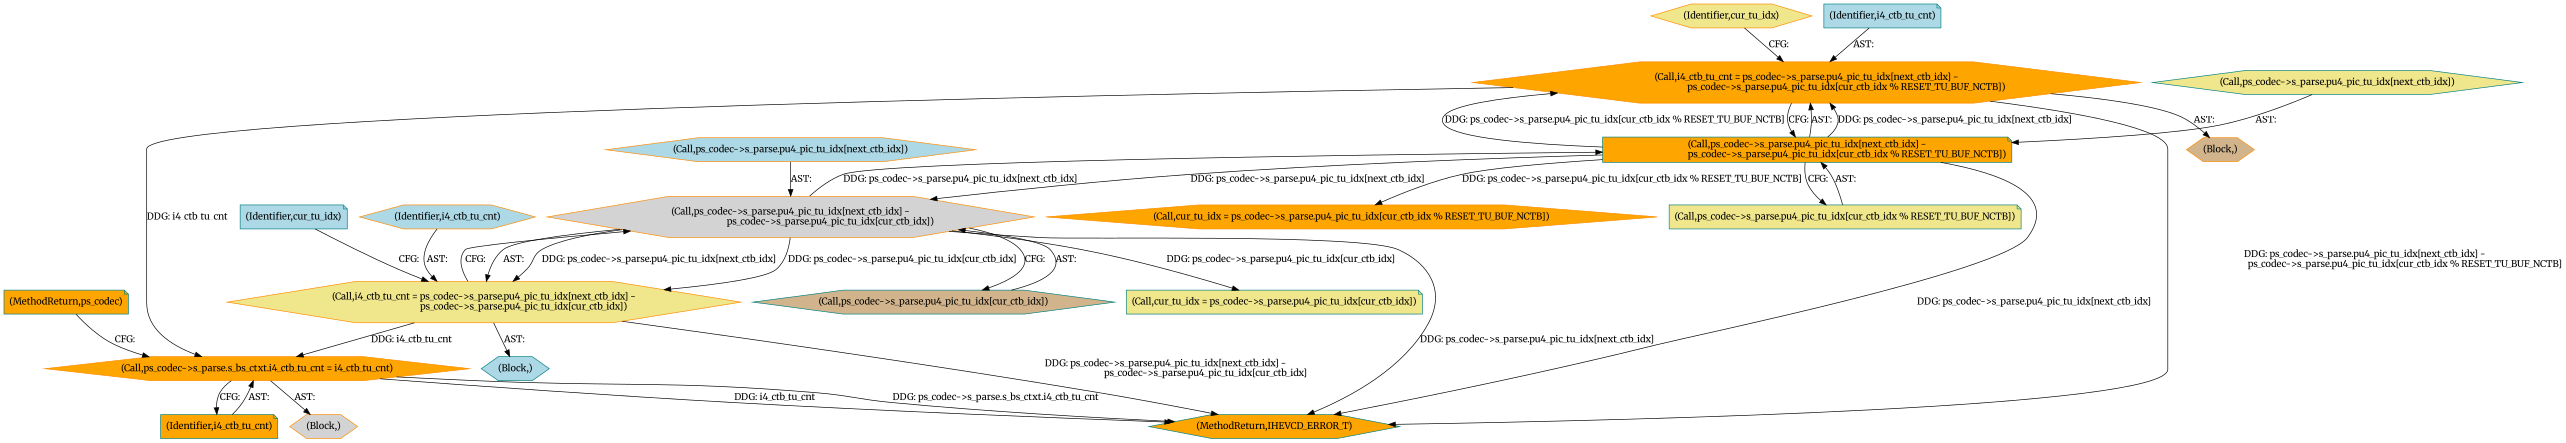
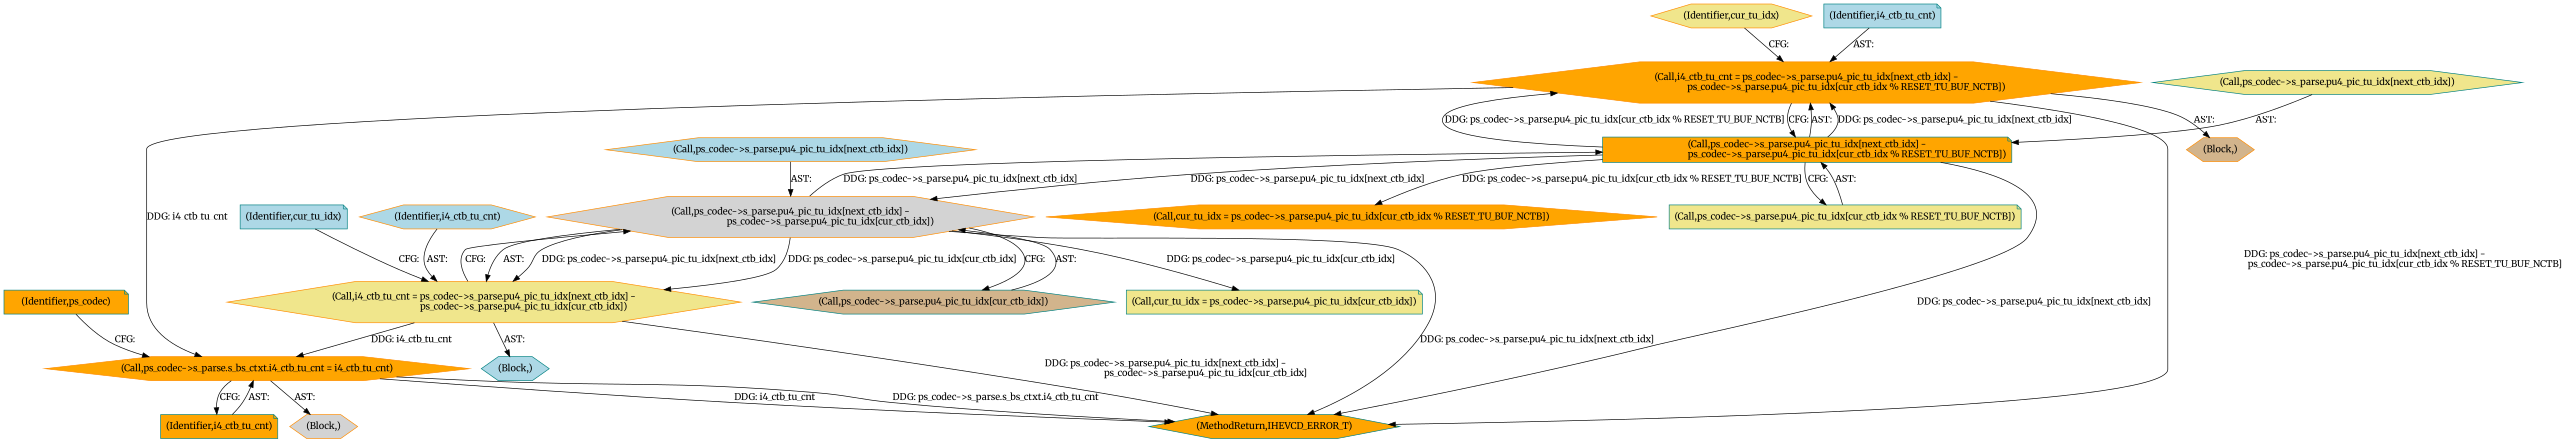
  digraph {
    fontname=Merriweather
    node [color=teal fillcolor=orange fontname=Merriweather shape=hexagon style=filled]
    edge [fontname=Merriweather]
    n1 [color=darkorange label="(Call,ps_codec->s_parse.s_bs_ctxt.i4_ctb_tu_cnt = i4_ctb_tu_cnt)"]
    n2 [label="(MethodReturn,IHEVCD_ERROR_T)"]
    n3 [label="(Identifier,i4_ctb_tu_cnt)" shape=note]
    n4 [color=darkorange fillcolor=lightgrey label="(Block,)"]
    n5 [color=darkorange label="(Call,i4_ctb_tu_cnt = ps_codec->s_parse.pu4_pic_tu_idx[next_ctb_idx] -\n                                        ps_codec->s_parse.pu4_pic_tu_idx[cur_ctb_idx % RESET_TU_BUF_NCTB])"]
    n6 [label="(Call,ps_codec->s_parse.pu4_pic_tu_idx[next_ctb_idx] -\n                                        ps_codec->s_parse.pu4_pic_tu_idx[cur_ctb_idx % RESET_TU_BUF_NCTB])" shape=note]
    n7 [color=darkorange fillcolor=tan label="(Block,)"]
    n8 [color=darkorange fillcolor=lightgrey label="(Call,ps_codec->s_parse.pu4_pic_tu_idx[next_ctb_idx] -\n                                        ps_codec->s_parse.pu4_pic_tu_idx[cur_ctb_idx])"]
    n9 [color=darkorange label="(Call,cur_tu_idx = ps_codec->s_parse.pu4_pic_tu_idx[cur_ctb_idx % RESET_TU_BUF_NCTB])"]
    n10 [fillcolor=khaki label="(Call,ps_codec->s_parse.pu4_pic_tu_idx[cur_ctb_idx % RESET_TU_BUF_NCTB])" shape=note]
    n11 [color=darkorange fillcolor=khaki label="(Call,i4_ctb_tu_cnt = ps_codec->s_parse.pu4_pic_tu_idx[next_ctb_idx] -\n                                        ps_codec->s_parse.pu4_pic_tu_idx[cur_ctb_idx])"]
    n12 [fillcolor=tan label="(Call,ps_codec->s_parse.pu4_pic_tu_idx[cur_ctb_idx])"]
    n13 [fillcolor=khaki label="(Call,cur_tu_idx = ps_codec->s_parse.pu4_pic_tu_idx[cur_ctb_idx])" shape=note]
    n14 [fillcolor=lightblue label="(Block,)"]
    n15 [color=darkorange fillcolor=lightblue label="(Call,ps_codec->s_parse.pu4_pic_tu_idx[next_ctb_idx])"]
    n16 [fillcolor=khaki label="(Call,ps_codec->s_parse.pu4_pic_tu_idx[next_ctb_idx])"]
    n17 [fillcolor=lightblue label="(Identifier,cur_tu_idx)" shape=note]
    n18 [color=darkorange fillcolor=lightblue label="(Identifier,i4_ctb_tu_cnt)"]
-   n19 [label="(MethodReturn,ps_codec)" shape=note]
+   n19 [label="(Identifier,ps_codec)" shape=note]
    n20 [color=darkorange fillcolor=khaki label="(Identifier,cur_tu_idx)"]
    n21 [fillcolor=lightblue label="(Identifier,i4_ctb_tu_cnt)" shape=note]
    n1 -> n2 [label="DDG: i4_ctb_tu_cnt"]
    n1 -> n2 [label="DDG: ps_codec->s_parse.s_bs_ctxt.i4_ctb_tu_cnt"]
    n1 -> n3 [label="CFG: "]
    n1 -> n4 [label="AST: "]
    n3 -> n1 [label="AST: "]
    n5 -> n1 [label="DDG: i4_ctb_tu_cnt"]
    n5 -> n2 [label="DDG: ps_codec->s_parse.pu4_pic_tu_idx[next_ctb_idx] -\n                                        ps_codec->s_parse.pu4_pic_tu_idx[cur_ctb_idx % RESET_TU_BUF_NCTB]"]
    n5 -> n6 [label="CFG: "]
    n5 -> n7 [label="AST: "]
    n6 -> n2 [label="DDG: ps_codec->s_parse.pu4_pic_tu_idx[next_ctb_idx]"]
    n6 -> n5 [label="AST: "]
    n6 -> n5 [label="DDG: ps_codec->s_parse.pu4_pic_tu_idx[next_ctb_idx]"]
    n6 -> n5 [label="DDG: ps_codec->s_parse.pu4_pic_tu_idx[cur_ctb_idx % RESET_TU_BUF_NCTB]"]
    n6 -> n8 [label="DDG: ps_codec->s_parse.pu4_pic_tu_idx[next_ctb_idx]"]
    n6 -> n9 [label="DDG: ps_codec->s_parse.pu4_pic_tu_idx[cur_ctb_idx % RESET_TU_BUF_NCTB]"]
    n6 -> n10 [label="CFG: "]
    n8 -> n2 [label="DDG: ps_codec->s_parse.pu4_pic_tu_idx[next_ctb_idx]"]
    n8 -> n6 [label="DDG: ps_codec->s_parse.pu4_pic_tu_idx[next_ctb_idx]"]
    n8 -> n11 [label="AST: "]
    n8 -> n11 [label="DDG: ps_codec->s_parse.pu4_pic_tu_idx[next_ctb_idx]"]
    n8 -> n11 [label="DDG: ps_codec->s_parse.pu4_pic_tu_idx[cur_ctb_idx]"]
    n8 -> n12 [label="CFG: "]
    n8 -> n13 [label="DDG: ps_codec->s_parse.pu4_pic_tu_idx[cur_ctb_idx]"]
    n10 -> n6 [label="AST: "]
    n11 -> n1 [label="DDG: i4_ctb_tu_cnt"]
    n11 -> n2 [label="DDG: ps_codec->s_parse.pu4_pic_tu_idx[next_ctb_idx] -\n                                        ps_codec->s_parse.pu4_pic_tu_idx[cur_ctb_idx]"]
    n11 -> n8 [label="CFG: "]
    n11 -> n14 [label="AST: "]
    n12 -> n8 [label="AST: "]
    n15 -> n8 [label="AST: "]
    n16 -> n6 [label="AST: "]
    n17 -> n11 [label="CFG: "]
    n18 -> n11 [label="AST: "]
    n19 -> n1 [label="CFG: "]
    n20 -> n5 [label="CFG: "]
    n21 -> n5 [label="AST: "]
  }
